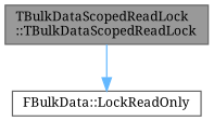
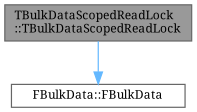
  digraph {
    rankdir=TB
    fontname="Noto Serif"
    node [fontname="Noto Serif" fontsize=10 shape=box style=filled]
    n1 [color=gray40 fillcolor=grey60 fontcolor=black height=0.2 label="TBulkDataScopedReadLock\l::TBulkDataScopedReadLock" width=0.4]
-   n2 [color=grey40 fillcolor=white height=0.2 label="FBulkData::LockReadOnly" width=0.4]
+   n2 [color=grey40 fillcolor=white height=0.2 label="FBulkData::FBulkData" width=0.4]
    n1 -> n2 [color=steelblue1 fontname="Noto Serif" fontsize=10 labelfontname=Helvetica labelfontsize=10 style=solid]
  }
